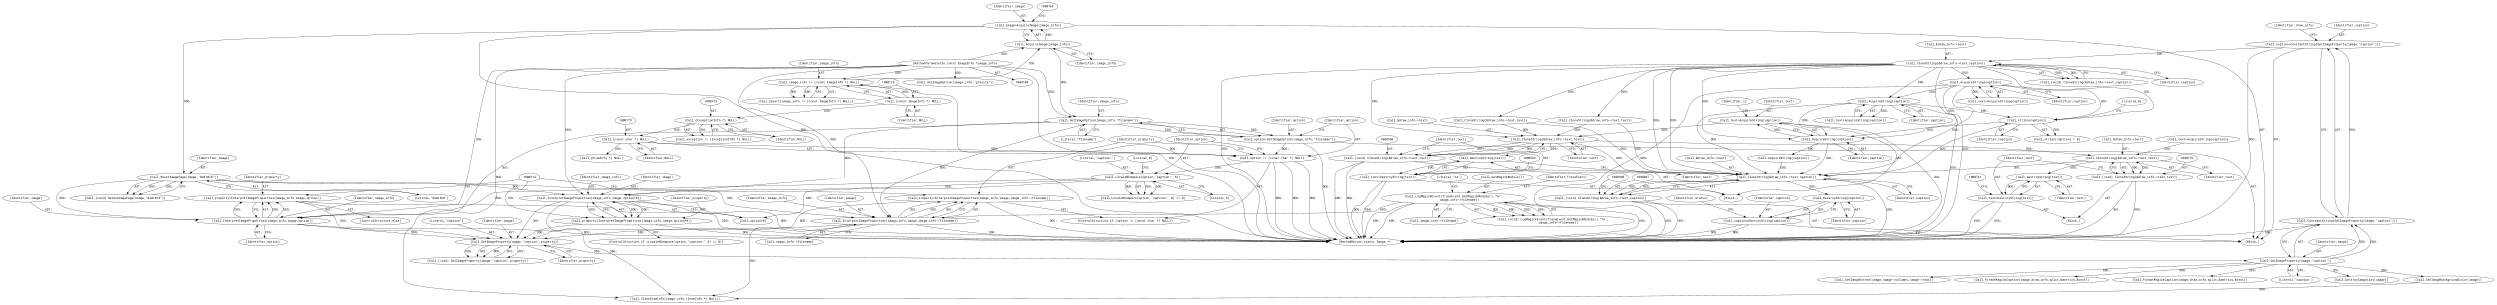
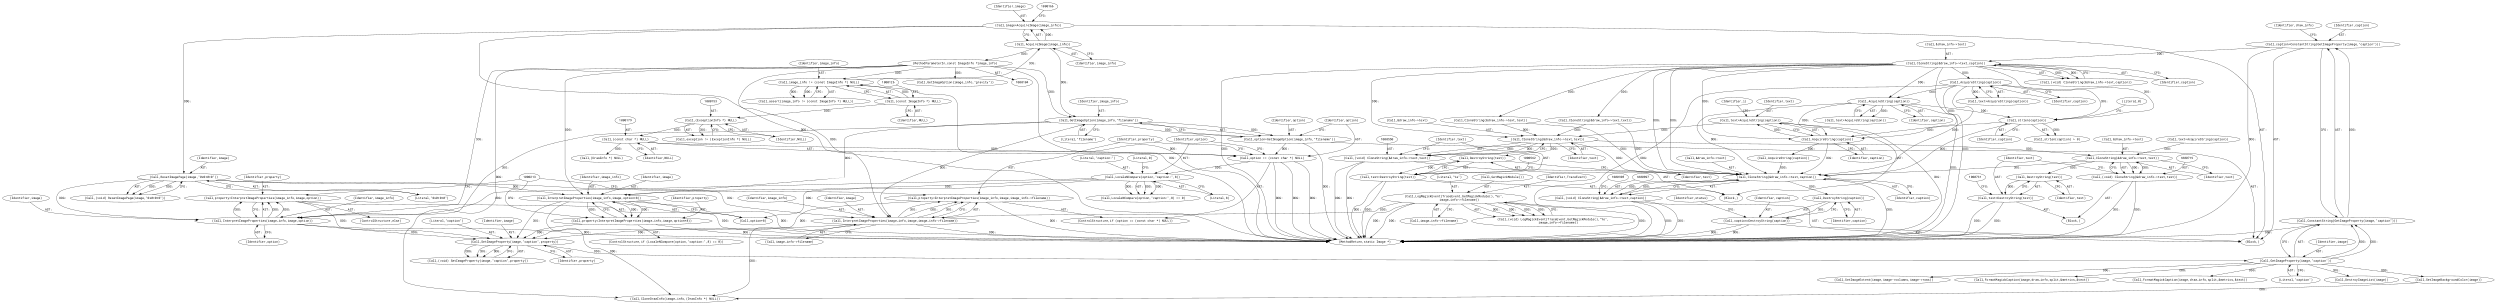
  digraph {
    fontname="Roboto Mono"
    node [fontname="Roboto Mono"]
    edge [fontname="Roboto Mono"]
    n1 [label="(Call,text=AcquireString(caption))"]
    n2 [label="(Call,AcquireString(caption))"]
    n3 [label="(Call,CloneString(&draw_info->text,text))"]
    n4 [label="(MethodReturn,static Image *)"]
    n5 [label="(Block,)"]
    n6 [label="(Call,CloneString(&draw_info->text,caption))"]
    n7 [label="(Call,AcquireString(caption))"]
    n8 [label="(Identifier,caption)"]
    n9 [label="(Call,(void) CloneString(&draw_info->text,text))"]
    n10 [label="(Call,DestroyString(text))"]
    n11 [label="(Call,CloneString(&draw_info->text,text))"]
    n12 [label="(Identifier,text)"]
    n13 [label="(Call,(void) CloneString(&draw_info->text,caption))"]
    n14 [label="(Call,DestroyString(caption))"]
    n15 [label="(Identifier,caption)"]
    n16 [label="(Call,AcquireString(caption))"]
    n17 [label="(Call,strlen(caption))"]
    n18 [label="(Call,AcquireString(caption))"]
    n19 [label="(Call,text=AcquireString(caption))"]
    n20 [label="(Identifier,caption)"]
    n21 [label="(Call,strlen(caption) > 0)"]
    n22 [label="(Identifier,caption)"]
    n23 [label="(Identifier,caption)"]
    n24 [label="(Call,text=AcquireString(caption))"]
    n25 [label="(Call,CloneString(&draw_info->text,caption))"]
    n26 [label="(Call,(void) CloneString(&draw_info->text,caption))"]
    n27 [label="(Call,CloneString(&draw_info->text,text))"]
    n28 [label="(Identifier,caption)"]
    n29 [label="(Call,CloneString(&draw_info->text,text))"]
    n30 [label="(Call,caption=ConstantString(GetImageProperty(image,\"caption\")))"]
    n31 [label="(Call,ConstantString(GetImageProperty(image,\"caption\")))"]
    n32 [label="(Block,)"]
    n33 [label="(Call,GetImageProperty(image,\"caption\"))"]
    n34 [label="(Call,DestroyImageList(image))"]
    n35 [label="(Call,SetImageBackgroundColor(image))"]
    n36 [label="(Literal,\"caption\")"]
    n37 [label="(Call,SetImageExtent(image,image->columns,image->rows))"]
    n38 [label="(Call,FormatMagickCaption(image,draw_info,split,&metrics,&text))"]
    n39 [label="(Call,FormatMagickCaption(image,draw_info,split,&metrics,&text))"]
    n40 [label="(Call,CloneDrawInfo(image_info,(DrawInfo *) NULL))"]
    n41 [label="(Call,SetImageProperty(image,\"caption\",property))"]
    n42 [label="(Call,(void) SetImageProperty(image,\"caption\",property))"]
    n43 [label="(Identifier,property)"]
    n44 [label="(Call,InterpretImageProperties(image_info,image,option+8))"]
    n45 [label="(Call,property=InterpretImageProperties(image_info,image,option+8))"]
    n46 [label="(Call,option+8)"]
    n47 [label="(ControlStructure,if (LocaleNCompare(option,\"caption:\",8) == 0))"]
    n48 [label="(Call,GetImageOption(image_info,\"filename\"))"]
    n49 [label="(Call,option=GetImageOption(image_info,\"filename\"))"]
    n50 [label="(Call,InterpretImageProperties(image_info,image,image_info->filename))"]
    n51 [label="(Call,InterpretImageProperties(image_info,image,option))"]
    n52 [label="(Literal,\"filename\")"]
    n53 [label="(Call,option == (const char *) NULL)"]
    n54 [label="(Call,property=InterpretImageProperties(image_info,image,image_info->filename))"]
    n55 [label="(Call,image_info->filename)"]
    n56 [label="(Call,property=InterpretImageProperties(image_info,image,option))"]
    n57 [label="(Identifier,option)"]
    n58 [label="(Call,AcquireImage(image_info))"]
    n59 [label="(Call,image=AcquireImage(image_info))"]
    n60 [label="(Identifier,image_info)"]
    n61 [label="(Call,ResetImagePage(image,\"0x0+0+0\"))"]
    n62 [label="(Call,image_info != (const ImageInfo *) NULL)"]
    n63 [label="(Call,(const ImageInfo *) NULL)"]
    n64 [label="(Call,assert(image_info != (const ImageInfo *) NULL))"]
    n65 [label="(Call,(ExceptionInfo *) NULL)"]
    n66 [label="(Identifier,NULL)"]
    n67 [label="(MethodParameterIn,const ImageInfo *image_info)"]
    n68 [label="(Call,GetImageOption(image_info,\"gravity\"))"]
    1000104
    n70 [label="(Call,(const char *) NULL)"]
    n71 [label="(Identifier,NULL)"]
    n72 [label="(Call,exception != (ExceptionInfo *) NULL)"]
    n73 [label="(Call,(void) ResetImagePage(image,\"0x0+0+0\"))"]
    n74 [label="(Literal,\"0x0+0+0\")"]
    n75 [label="(Call,LocaleNCompare(option,\"caption:\",8))"]
    n76 [label="(Call,LocaleNCompare(option,\"caption:\",8) == 0)"]
    n77 [label="(Literal,8)"]
    n78 [label="(ControlStructure,if (option == (const char *) NULL))"]
    n79 [label="(Identifier,NULL)"]
    n80 [label="(Call,(DrawInfo *) NULL)"]
    n81 [label="(Call,LogMagickEvent(TraceEvent,GetMagickModule(),\"%s\",\n      image_info->filename))"]
    n82 [label="(Call,(void) LogMagickEvent(TraceEvent,GetMagickModule(),\"%s\",\n      image_info->filename))"]
    n83 [label="(Call,image_info->filename)"]
    n84 [label="(ControlStructure,else)"]
    n85 [label="(Call,text=DestroyString(text))"]
    n86 [label="(Identifier,text)"]
    n87 [label="(Call,(void) CloneString(&draw_info->text,text))"]
    n88 [label="(Call,DestroyString(text))"]
    n89 [label="(Identifier,text)"]
    n90 [label="(Block,)"]
    n91 [label="(Call,text=DestroyString(text))"]
    n92 [label="(Identifier,text)"]
    n93 [label="(Call,caption=DestroyString(caption))"]
    n94 [label="(Identifier,caption)"]
    n95 [label="(Identifier,property)"]
    n96 [label="(Call,&draw_info->text)"]
    n97 [label="(Identifier,image)"]
    n98 [label="(Identifier,image)"]
    n99 [label="(Identifier,property)"]
    n100 [label="(Call,GetMagickModule())"]
    n101 [label="(Identifier,image_info)"]
    n102 [label="(Identifier,text)"]
    n103 [label="(Literal,\"caption\")"]
    n104 [label="(Identifier,image_info)"]
    n105 [label="(Call,&draw_info->text)"]
    n106 [label="(Identifier,image)"]
    n107 [label="(Identifier,image_info)"]
    n108 [label="(Identifier,TraceEvent)"]
    n109 [label="(Identifier,image_info)"]
    n110 [label="(Identifier,caption)"]
    n111 [label="(Identifier,option)"]
    n112 [label="(Call,text=AcquireString(caption))"]
    n113 [label="(Call,&draw_info->text)"]
    n114 [label="(Identifier,property)"]
    n115 [label="(Identifier,image)"]
    n116 [label="(Identifier,image)"]
    n117 [label="(Identifier,option)"]
    n118 [label="(Identifier,option)"]
    n119 [label="(Identifier,text)"]
    n120 [label="(Identifier,text)"]
    n121 [label="(Identifier,status)"]
    n122 [label="(Literal,\"%s\")"]
    n123 [label="(Identifier,caption)"]
    n124 [label="(Literal,\"caption:\")"]
    n125 [label="(Literal,0)"]
    n126 [label="(Identifier,image_info)"]
    n127 [label="(Identifier,image)"]
    n128 [label="(Call,&draw_info->text)"]
    n129 [label="(Identifier,i)"]
    n130 [label="(Literal,0)"]
    n131 [label="(Identifier,image)"]
    n132 [label="(Identifier,draw_info)"]
    1000126
    1000166
    1000179
    1000153
    1000213
    1000550
    1000562
    1000719
    1000731
    1000897
    1000905
    n1 -> n2 [label="CFG: "]
    n1 -> n3 [label="DDG: "]
    n1 -> n4 [label="DDG: "]
    n1 -> n5 [label="AST: "]
    n2 -> n1 [label="AST: "]
    n2 -> n1 [label="DDG: "]
    n2 -> n6 [label="DDG: "]
    n2 -> n7 [label="DDG: "]
    n2 -> n8 [label="CFG: "]
    n3 -> n6 [label="DDG: "]
    n3 -> n9 [label="AST: "]
    n3 -> n9 [label="DDG: "]
    n3 -> n9 [label="DDG: "]
    n3 -> n10 [label="DDG: "]
    n3 -> n11 [label="DDG: "]
    n3 -> n12 [label="CFG: "]
    n6 -> n4 [label="DDG: "]
    n6 -> n13 [label="AST: "]
    n6 -> n13 [label="DDG: "]
    n6 -> n13 [label="DDG: "]
    n6 -> n14 [label="DDG: "]
    n6 -> n15 [label="CFG: "]
    n7 -> n6 [label="DDG: "]
    n8 -> n2 [label="AST: "]
    n9 -> n3 [label="CFG: "]
    n9 -> n4 [label="DDG: "]
    n9 -> n4 [label="DDG: "]
    n9 -> n5 [label="AST: "]
    n10 -> n85 [label="AST: "]
    n10 -> n85 [label="DDG: "]
    n10 -> n86 [label="CFG: "]
    n11 -> n6 [label="DDG: "]
    n11 -> n87 [label="AST: "]
    n11 -> n87 [label="DDG: "]
    n11 -> n87 [label="DDG: "]
    n11 -> n88 [label="DDG: "]
    n11 -> n89 [label="CFG: "]
    n12 -> n3 [label="AST: "]
    n13 -> n4 [label="DDG: "]
    n13 -> n4 [label="DDG: "]
    n13 -> n6 [label="CFG: "]
    n13 -> n32 [label="AST: "]
    n14 -> n93 [label="AST: "]
    n14 -> n93 [label="DDG: "]
    n14 -> n94 [label="CFG: "]
    n15 -> n6 [label="AST: "]
    n16 -> n2 [label="DDG: "]
    n16 -> n4 [label="DDG: "]
    n16 -> n6 [label="DDG: "]
    n16 -> n17 [label="DDG: "]
    n16 -> n18 [label="DDG: "]
    n16 -> n19 [label="AST: "]
    n16 -> n19 [label="DDG: "]
    n16 -> n20 [label="CFG: "]
    n17 -> n2 [label="DDG: "]
    n17 -> n6 [label="DDG: "]
    n17 -> n21 [label="AST: "]
    n17 -> n21 [label="DDG: "]
    n17 -> n22 [label="CFG: "]
    n18 -> n2 [label="DDG: "]
    n18 -> n4 [label="DDG: "]
    n18 -> n6 [label="DDG: "]
    n18 -> n17 [label="DDG: "]
    n18 -> n23 [label="CFG: "]
    n18 -> n24 [label="AST: "]
    n18 -> n24 [label="DDG: "]
    n19 -> n16 [label="CFG: "]
    n20 -> n16 [label="AST: "]
    n22 -> n17 [label="AST: "]
    n23 -> n18 [label="AST: "]
    n24 -> n18 [label="CFG: "]
    n25 -> n2 [label="DDG: "]
    n25 -> n3 [label="DDG: "]
    n25 -> n4 [label="DDG: "]
    n25 -> n4 [label="DDG: "]
    n25 -> n6 [label="DDG: "]
    n25 -> n6 [label="DDG: "]
    n25 -> n16 [label="DDG: "]
    n25 -> n17 [label="DDG: "]
    n25 -> n18 [label="DDG: "]
    n25 -> n26 [label="AST: "]
    n25 -> n26 [label="DDG: "]
    n25 -> n26 [label="DDG: "]
    n25 -> n27 [label="DDG: "]
    n25 -> n28 [label="CFG: "]
    n25 -> n29 [label="DDG: "]
    n26 -> n25 [label="CFG: "]
    n27 -> n3 [label="DDG: "]
    n27 -> n6 [label="DDG: "]
    n28 -> n25 [label="AST: "]
    n29 -> n3 [label="DDG: "]
    n29 -> n6 [label="DDG: "]
    n30 -> n4 [label="DDG: "]
    n30 -> n25 [label="DDG: "]
    n30 -> n31 [label="CFG: "]
    n30 -> n32 [label="AST: "]
    n31 -> n4 [label="DDG: "]
    n31 -> n30 [label="AST: "]
    n31 -> n30 [label="DDG: "]
    n31 -> n33 [label="CFG: "]
    n33 -> n31 [label="AST: "]
    n33 -> n31 [label="DDG: "]
    n33 -> n31 [label="DDG: "]
    n33 -> n34 [label="DDG: "]
    n33 -> n35 [label="DDG: "]
    n33 -> n36 [label="CFG: "]
    n33 -> n37 [label="DDG: "]
    n33 -> n38 [label="DDG: "]
    n33 -> n39 [label="DDG: "]
    n35 -> n40 [label="DDG: "]
    n36 -> n33 [label="AST: "]
    n41 -> n33 [label="DDG: "]
    n41 -> n42 [label="AST: "]
    n41 -> n42 [label="DDG: "]
    n41 -> n42 [label="DDG: "]
    n41 -> n42 [label="DDG: "]
    n41 -> n43 [label="CFG: "]
    n42 -> n41 [label="CFG: "]
    n43 -> n41 [label="AST: "]
    n44 -> n4 [label="DDG: "]
    n44 -> n40 [label="DDG: "]
    n44 -> n41 [label="DDG: "]
    n44 -> n45 [label="AST: "]
    n44 -> n45 [label="DDG: "]
    n44 -> n45 [label="DDG: "]
    n44 -> n45 [label="DDG: "]
    n44 -> n46 [label="CFG: "]
    n45 -> n4 [label="DDG: "]
    n45 -> n41 [label="DDG: "]
    n45 -> n44 [label="CFG: "]
    n45 -> n47 [label="AST: "]
    n46 -> n44 [label="AST: "]
    n48 -> n44 [label="DDG: "]
    n48 -> n49 [label="AST: "]
    n48 -> n49 [label="DDG: "]
    n48 -> n49 [label="DDG: "]
    n48 -> n50 [label="DDG: "]
    n48 -> n51 [label="DDG: "]
    n48 -> n52 [label="CFG: "]
    n49 -> n4 [label="DDG: "]
    n49 -> n32 [label="AST: "]
    n49 -> n48 [label="CFG: "]
    n49 -> n53 [label="DDG: "]
    n50 -> n4 [label="DDG: "]
    n50 -> n40 [label="DDG: "]
    n50 -> n41 [label="DDG: "]
    n50 -> n54 [label="AST: "]
    n50 -> n54 [label="DDG: "]
    n50 -> n54 [label="DDG: "]
    n50 -> n54 [label="DDG: "]
    n50 -> n55 [label="CFG: "]
    n51 -> n4 [label="DDG: "]
    n51 -> n41 [label="DDG: "]
    n51 -> n56 [label="AST: "]
    n51 -> n56 [label="DDG: "]
    n51 -> n56 [label="DDG: "]
    n51 -> n56 [label="DDG: "]
    n51 -> n57 [label="CFG: "]
    n52 -> n48 [label="AST: "]
    n53 -> n4 [label="DDG: "]
    n53 -> n4 [label="DDG: "]
    n53 -> n4 [label="DDG: "]
    n53 -> n75 [label="DDG: "]
    n53 -> n78 [label="AST: "]
    n54 -> n4 [label="DDG: "]
    n54 -> n41 [label="DDG: "]
    n54 -> n50 [label="CFG: "]
    n54 -> n78 [label="AST: "]
    n55 -> n50 [label="AST: "]
    n56 -> n4 [label="DDG: "]
    n56 -> n41 [label="DDG: "]
    n56 -> n51 [label="CFG: "]
    n56 -> n84 [label="AST: "]
    n57 -> n51 [label="AST: "]
    n58 -> n48 [label="DDG: "]
    n58 -> n59 [label="AST: "]
    n58 -> n59 [label="DDG: "]
    n58 -> n60 [label="CFG: "]
    n59 -> n4 [label="DDG: "]
    n59 -> n32 [label="AST: "]
    n59 -> n58 [label="CFG: "]
    n59 -> n61 [label="DDG: "]
    n60 -> n58 [label="AST: "]
    n61 -> n44 [label="DDG: "]
    n61 -> n50 [label="DDG: "]
    n61 -> n51 [label="DDG: "]
    n61 -> n73 [label="AST: "]
    n61 -> n73 [label="DDG: "]
    n61 -> n73 [label="DDG: "]
    n61 -> n74 [label="CFG: "]
    n62 -> n4 [label="DDG: "]
    n62 -> n58 [label="DDG: "]
    n62 -> n63 [label="CFG: "]
    n62 -> n64 [label="AST: "]
    n62 -> n64 [label="DDG: "]
    n62 -> n64 [label="DDG: "]
    n63 -> n62 [label="AST: "]
    n63 -> n62 [label="DDG: "]
    n63 -> n65 [label="DDG: "]
    n63 -> n66 [label="CFG: "]
    n64 -> n62 [label="CFG: "]
    n65 -> n70 [label="DDG: "]
    n65 -> n71 [label="CFG: "]
    n65 -> n72 [label="AST: "]
    n65 -> n72 [label="DDG: "]
    n66 -> n63 [label="AST: "]
    n67 -> n4 [label="DDG: "]
    n67 -> n40 [label="DDG: "]
    n67 -> n44 [label="DDG: "]
    n67 -> n48 [label="DDG: "]
    n67 -> n50 [label="DDG: "]
    n67 -> n51 [label="DDG: "]
-   n67 -> n58 [label="DDG: "]
+   n58 -> n67 [label="DDG: "]
    n67 -> n62 [label="DDG: "]
    n67 -> n68 [label="DDG: "]
    n67 -> 1000104 [label="AST: "]
    n70 -> n53 [label="AST: "]
    n70 -> n53 [label="DDG: "]
    n70 -> n79 [label="CFG: "]
    n70 -> n80 [label="DDG: "]
    n71 -> n65 [label="AST: "]
    n72 -> n65 [label="CFG: "]
    n73 -> n61 [label="CFG: "]
    n74 -> n61 [label="AST: "]
    n75 -> n44 [label="DDG: "]
    n75 -> n46 [label="DDG: "]
    n75 -> n51 [label="DDG: "]
    n75 -> n76 [label="AST: "]
    n75 -> n76 [label="DDG: "]
    n75 -> n76 [label="DDG: "]
    n75 -> n76 [label="DDG: "]
    n75 -> n77 [label="CFG: "]
    n77 -> n75 [label="AST: "]
    n79 -> n70 [label="AST: "]
    n81 -> n4 [label="DDG: "]
    n81 -> n4 [label="DDG: "]
    n81 -> n4 [label="DDG: "]
    n81 -> n50 [label="DDG: "]
    n81 -> n82 [label="AST: "]
    n81 -> n82 [label="DDG: "]
    n81 -> n82 [label="DDG: "]
    n81 -> n82 [label="DDG: "]
    n81 -> n82 [label="DDG: "]
    n81 -> n83 [label="CFG: "]
    n82 -> n81 [label="CFG: "]
    n83 -> n81 [label="AST: "]
    n85 -> n4 [label="DDG: "]
    n85 -> n4 [label="DDG: "]
    n85 -> n5 [label="AST: "]
    n85 -> n10 [label="CFG: "]
    n86 -> n10 [label="AST: "]
    n87 -> n4 [label="DDG: "]
    n87 -> n4 [label="DDG: "]
    n87 -> n11 [label="CFG: "]
    n87 -> n90 [label="AST: "]
    n88 -> n91 [label="AST: "]
    n88 -> n91 [label="DDG: "]
    n88 -> n92 [label="CFG: "]
    n89 -> n11 [label="AST: "]
    n91 -> n4 [label="DDG: "]
    n91 -> n4 [label="DDG: "]
    n91 -> n88 [label="CFG: "]
    n91 -> n90 [label="AST: "]
    n92 -> n88 [label="AST: "]
    n93 -> n4 [label="DDG: "]
    n93 -> n4 [label="DDG: "]
    n93 -> n14 [label="CFG: "]
    n93 -> n32 [label="AST: "]
    n94 -> n14 [label="AST: "]
    n95 -> n56 [label="AST: "]
    n96 -> n6 [label="AST: "]
    n97 -> n59 [label="AST: "]
    n98 -> n33 [label="AST: "]
    n99 -> n53 [label="CFG: "]
    n99 -> n54 [label="AST: "]
    n100 -> n81 [label="AST: "]
    n101 -> n48 [label="AST: "]
    n102 -> n1 [label="AST: "]
    n103 -> n41 [label="AST: "]
    n104 -> n44 [label="AST: "]
    n105 -> n25 [label="AST: "]
    n106 -> n44 [label="AST: "]
    n107 -> n51 [label="AST: "]
    n108 -> n81 [label="AST: "]
    n109 -> n50 [label="AST: "]
    n110 -> n93 [label="AST: "]
    n111 -> n53 [label="CFG: "]
    n111 -> n75 [label="AST: "]
    n112 -> n11 [label="DDG: "]
    n113 -> n11 [label="AST: "]
    n114 -> n45 [label="AST: "]
    n115 -> n51 [label="AST: "]
    n116 -> n50 [label="AST: "]
    n117 -> n49 [label="CFG: "]
    n117 -> n53 [label="AST: "]
    n118 -> n49 [label="AST: "]
    n119 -> n9 [label="CFG: "]
    n119 -> n85 [label="AST: "]
    n120 -> n87 [label="CFG: "]
    n120 -> n91 [label="AST: "]
    n121 -> n93 [label="CFG: "]
    n122 -> n81 [label="AST: "]
    n123 -> n30 [label="AST: "]
    n124 -> n75 [label="AST: "]
    n125 -> n75 [label="CFG: "]
    n126 -> n62 [label="AST: "]
    n127 -> n61 [label="AST: "]
    n128 -> n3 [label="AST: "]
    n129 -> n1 [label="CFG: "]
    n130 -> n17 [label="CFG: "]
    n131 -> n41 [label="AST: "]
    n132 -> n30 [label="CFG: "]
    1000126 -> n63 [label="AST: "]
    1000166 -> n59 [label="CFG: "]
    1000179 -> n70 [label="AST: "]
    1000153 -> n65 [label="AST: "]
    1000213 -> n45 [label="CFG: "]
    1000213 -> n54 [label="CFG: "]
    1000213 -> n56 [label="CFG: "]
    1000550 -> n9 [label="AST: "]
    1000562 -> n85 [label="CFG: "]
    1000719 -> n87 [label="AST: "]
    1000731 -> n91 [label="CFG: "]
    1000897 -> n13 [label="AST: "]
    1000905 -> n13 [label="CFG: "]
  }
